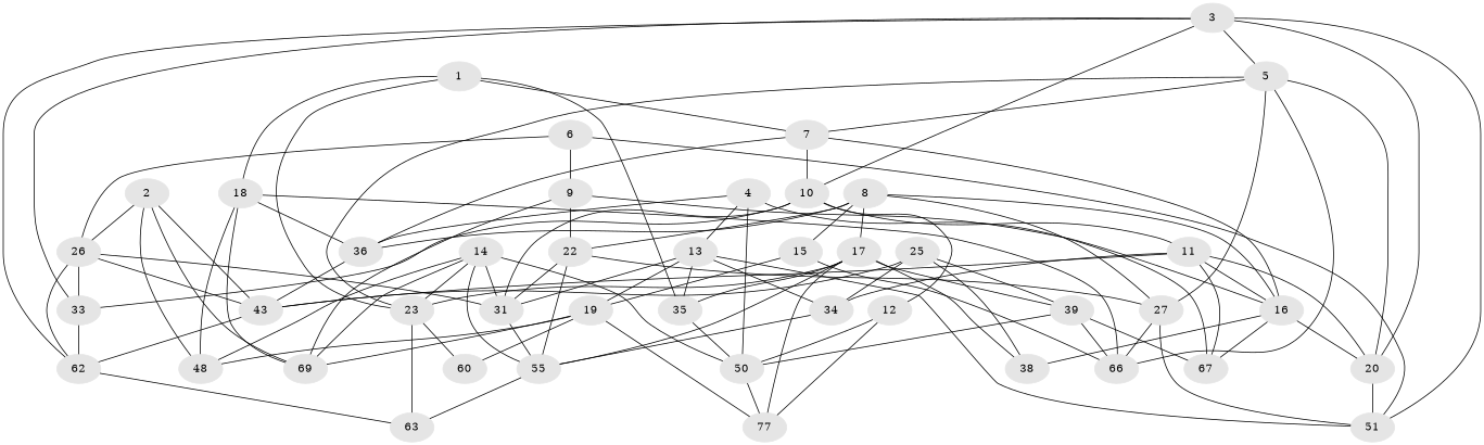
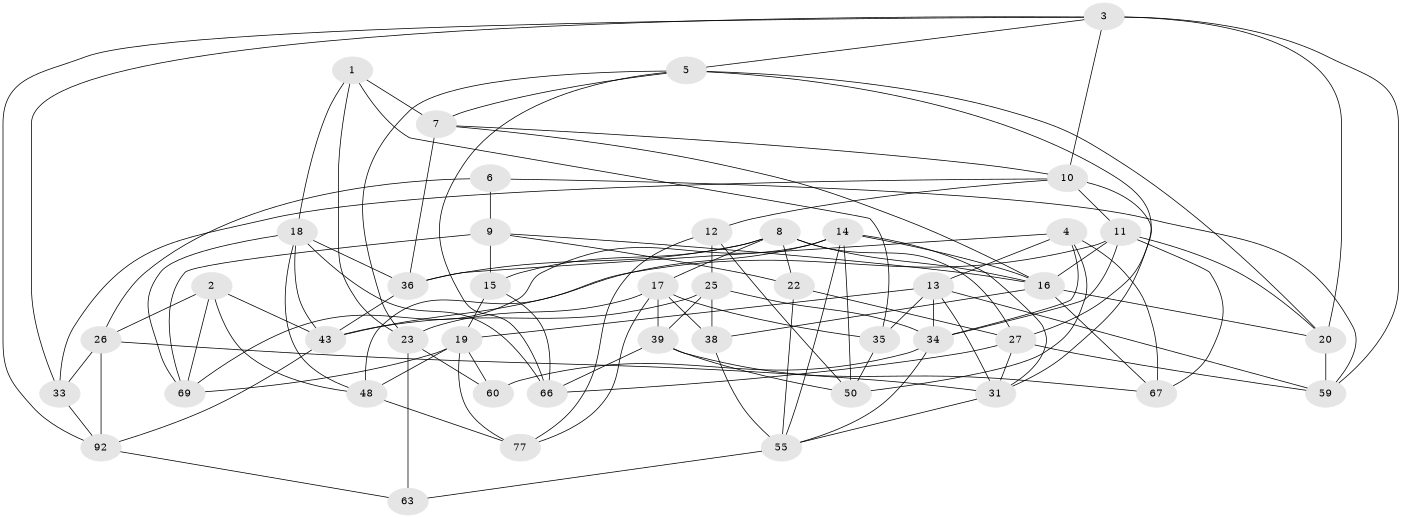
  graph {
    node [color=gray90 style=filled]
    7 [super="+61"]
    10 [super="+40"]
    36 [super="+56"]
    16 [super="+32"]
    1
    23 [super="+52"]
    n7 [label=18 super="+64"]
    35
    60
    63
    48
    69 [super="+75"]
    66 [super="+76"]
    50 [super="+57"]
    26 [super="+41"]
    43 [super="+46"]
    33
-   62 [super="+77"]
+   62 [super="+77" label=92]
    31 [super="+65"]
    2
    3 [super="+45"]
    5 [super="+71"]
    20 [super="+58"]
-   59 [super="+68" label=51]
+   59 [super="+68"]
    27 [super="+51"]
    11 [super="+21"]
    12 [super="+54"]
    4 [super="+29"]
    13 [super="+24"]
    34 [super="+73"]
    67 [super="+70"]
    19 [super="+72"]
    55 [super="+74"]
    n34 [label=77]
    9 [super="+37"]
    15
    22 [super="+47"]
    6
    38
    8 [super="+44"]
    17 [super="+18"]
    39 [super="+49"]
    25 [super="+42"]
    14 [super="+30"]
    7 -- 10
    7 -- 36
    7 -- 16
    10 -- 33
    10 -- 31
    10 -- 11
    10 -- 12
    36 -- 43
    16 -- 20
    16 -- 67
    16 -- 38
    1 -- 7
    1 -- 23
    1 -- n7
    1 -- 35
    23 -- 60
    23 -- 63
    n7 -- 36
    n7 -- 48
    n7 -- 69
    n7 -- 66 [weight=2]
    35 -- 50
-   50 -- n34
-   26 -- 43
+   48 -- n34
+   n7 -- 43
    26 -- 33
    26 -- 62
    26 -- 31
    43 -- 62
    33 -- 62
    62 -- 63
    31 -- 55
    2 -- 48
    2 -- 69
    2 -- 26
    2 -- 43
    3 -- 10
    3 -- 33
    3 -- 62
    3 -- 5
    3 -- 20
    3 -- 59
    5 -- 7
    5 -- 23
    5 -- 66
    5 -- 20
    5 -- 27
    20 -- 59 [weight=2]
    27 -- 66
-   22 -- 31
+   27 -- 31
    27 -- 59
    11 -- 16
    11 -- 43
    11 -- 20
    11 -- 34
    11 -- 67
    12 -- 50
    12 -- n34
+   12 -- 25 [weight=2]
    4 -- 36
    4 -- 50
    4 -- 13
+   4 -- 34
    4 -- 67 [weight=2]
    13 -- 35
    13 -- 31
    13 -- 59
    13 -- 34
    13 -- 19
+   34 -- 60
    34 -- 55
    19 -- 60
    19 -- 48
    19 -- 69
    19 -- n34
    55 -- 63
    9 -- 16
    9 -- 69 [weight=2]
+   9 -- 15
    9 -- 22
    15 -- 66
    15 -- 19
    22 -- 27
    22 -- 55
    6 -- 26
    6 -- 59
    6 -- 9
-   17 -- 55
+   38 -- 55
    8 -- 36
    8 -- 16
    8 -- 27
    8 -- 15
    8 -- 22
    8 -- 17
    17 -- 23
    17 -- 35
    17 -- n34
    17 -- 38
    17 -- 39
    39 -- 66
    39 -- 50
    39 -- 67 [weight=2]
    25 -- 43
    25 -- 34
    25 -- 38
    25 -- 39
-   14 -- 23
+   14 -- 16
    14 -- 48
    14 -- 69
    14 -- 50
    14 -- 31
    14 -- 55
  }
